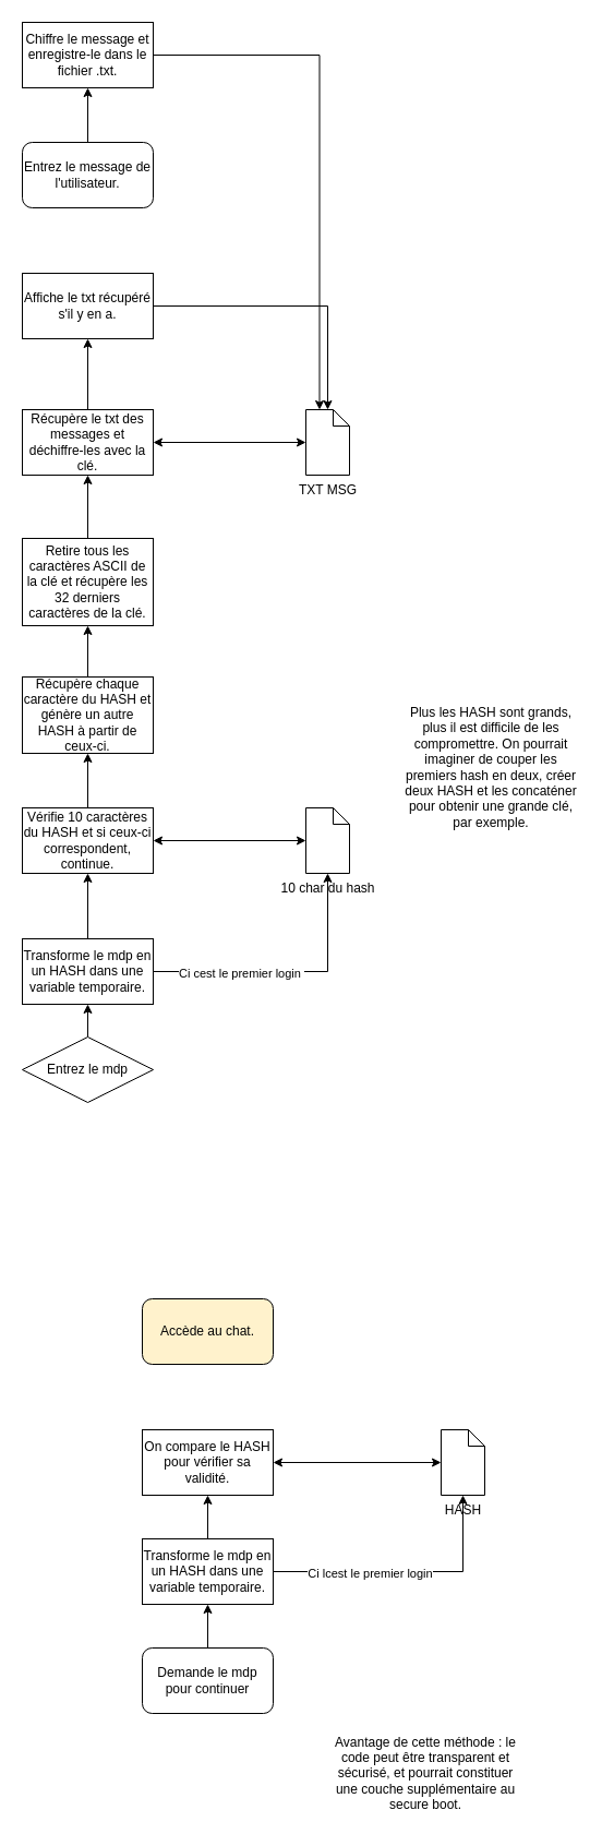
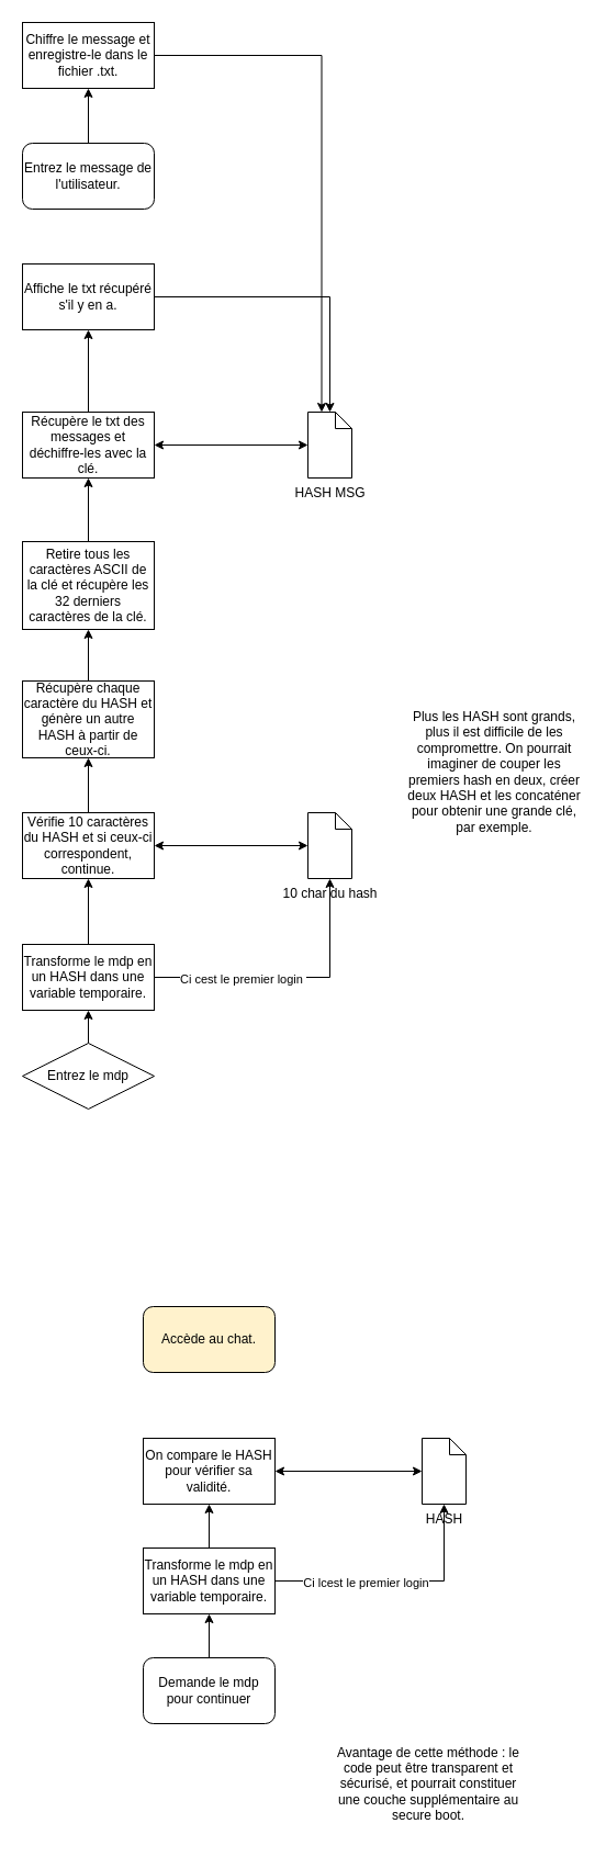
  <mxCell id="0" />
  <mxCell id="1" parent="0" />
- <mxCell id="2" value="HASH" style="shape=mxgraph.bpmn.data;labelPosition=center;verticalLabelPosition=bottom;align=center;verticalAlign=top;size=15;html=1;" vertex="1" parent="1"><mxGeometry x="404" y="1310" width="40" height="60" as="geometry" /></mxCell>
+ <mxCell id="2" value="HASH" style="shape=mxgraph.bpmn.data;labelPosition=center;verticalLabelPosition=bottom;align=center;verticalAlign=top;size=15;html=1;" vertex="1" parent="1"><mxGeometry x="384" y="1310" width="40" height="60" as="geometry" /></mxCell>
  <mxCell id="3" style="edgeStyle=orthogonalEdgeStyle;rounded=0;orthogonalLoop=1;jettySize=auto;html=1;entryX=0.5;entryY=1;entryDx=0;entryDy=0;" edge="1" parent="1" source="4" target="8"><mxGeometry relative="1" as="geometry" /></mxCell>
  <mxCell id="4" value="Demande le mdp pour continuer" style="rounded=1;whiteSpace=wrap;html=1;" vertex="1" parent="1"><mxGeometry x="130" y="1510" width="120" height="60" as="geometry" /></mxCell>
  <mxCell id="5" style="edgeStyle=orthogonalEdgeStyle;rounded=0;orthogonalLoop=1;jettySize=auto;html=1;entryX=0.5;entryY=1;entryDx=0;entryDy=0;" edge="1" parent="1" source="8" target="9"><mxGeometry relative="1" as="geometry" /></mxCell>
  <mxCell id="6" style="edgeStyle=orthogonalEdgeStyle;rounded=0;orthogonalLoop=1;jettySize=auto;html=1;entryX=0.5;entryY=1;entryDx=0;entryDy=0;entryPerimeter=0;" edge="1" parent="1" source="8" target="2"><mxGeometry relative="1" as="geometry" /></mxCell>
  <mxCell id="7" value="Ci lcest le premier login" style="edgeLabel;html=1;align=center;verticalAlign=middle;resizable=0;points=[];" vertex="1" connectable="0" parent="6"><mxGeometry x="-0.451" y="-1" relative="1" as="geometry"><mxPoint x="21" as="offset" /></mxGeometry></mxCell>
  <mxCell id="8" value="Transforme le mdp en un HASH dans une variable temporaire." style="rounded=0;whiteSpace=wrap;html=1;" vertex="1" parent="1"><mxGeometry x="130" y="1410" width="120" height="60" as="geometry" /></mxCell>
  <mxCell id="9" value="On compare le HASH pour vérifier sa validité." style="whiteSpace=wrap;html=1;rounded=0;" vertex="1" parent="1"><mxGeometry x="130" y="1310" width="120" height="60" as="geometry" /></mxCell>
  <mxCell id="10" value="" style="endArrow=classic;startArrow=classic;html=1;rounded=0;exitX=1;exitY=0.5;exitDx=0;exitDy=0;entryX=0;entryY=0.5;entryDx=0;entryDy=0;entryPerimeter=0;" edge="1" parent="1" source="9" target="2"><mxGeometry width="50" height="50" relative="1" as="geometry"><mxPoint x="310" y="1420" as="sourcePoint" /><mxPoint x="360" y="1370" as="targetPoint" /></mxGeometry></mxCell>
  <mxCell id="11" value="Accède au chat." style="rounded=1;whiteSpace=wrap;html=1;fillColor=#fff2cc;" vertex="1" parent="1"><mxGeometry x="130" y="1190" width="120" height="60" as="geometry" /></mxCell>
  <mxCell id="12" style="edgeStyle=orthogonalEdgeStyle;rounded=0;orthogonalLoop=1;jettySize=auto;html=1;entryX=0.5;entryY=1;entryDx=0;entryDy=0;" edge="1" parent="1" source="13" target="17"><mxGeometry relative="1" as="geometry" /></mxCell>
  <mxCell id="13" value="Entrez le mdp" style="rhombus;whiteSpace=wrap;html=1;" vertex="1" parent="1"><mxGeometry x="20" y="950" width="120" height="60" as="geometry" /></mxCell>
  <mxCell id="14" style="edgeStyle=orthogonalEdgeStyle;rounded=0;orthogonalLoop=1;jettySize=auto;html=1;entryX=0.5;entryY=1;entryDx=0;entryDy=0;" edge="1" parent="1" source="17" target="24"><mxGeometry relative="1" as="geometry" /></mxCell>
  <mxCell id="15" style="edgeStyle=orthogonalEdgeStyle;rounded=0;orthogonalLoop=1;jettySize=auto;html=1;entryX=0.5;entryY=1;entryDx=0;entryDy=0;entryPerimeter=0;" edge="1" parent="1" source="17" target="22"><mxGeometry relative="1" as="geometry" /></mxCell>
  <mxCell id="16" value="Ci cest le premier login&amp;nbsp;" style="edgeLabel;html=1;align=center;verticalAlign=middle;resizable=0;points=[];" vertex="1" connectable="0" parent="15"><mxGeometry x="-0.472" y="-1" relative="1" as="geometry"><mxPoint x="14" as="offset" /></mxGeometry></mxCell>
  <mxCell id="17" value="Transforme le mdp en un HASH dans une variable temporaire." style="rounded=0;whiteSpace=wrap;html=1;" vertex="1" parent="1"><mxGeometry x="20" y="860" width="120" height="60" as="geometry" /></mxCell>
  <mxCell id="18" style="edgeStyle=orthogonalEdgeStyle;rounded=0;orthogonalLoop=1;jettySize=auto;html=1;entryX=0.5;entryY=1;entryDx=0;entryDy=0;" edge="1" parent="1" source="19" target="33"><mxGeometry relative="1" as="geometry"><mxPoint x="80" y="305" as="targetPoint" /></mxGeometry></mxCell>
  <mxCell id="19" value="Récupère le txt des messages et déchiffre-les avec la clé." style="rounded=0;whiteSpace=wrap;html=1;" vertex="1" parent="1"><mxGeometry x="20" y="375" width="120" height="60" as="geometry" /></mxCell>
- <mxCell id="20" value="TXT MSG" style="shape=mxgraph.bpmn.data;labelPosition=center;verticalLabelPosition=bottom;align=center;verticalAlign=top;size=15;html=1;" vertex="1" parent="1"><mxGeometry x="280" y="375" width="40" height="60" as="geometry" /></mxCell>
+ <mxCell id="20" value="HASH MSG" style="shape=mxgraph.bpmn.data;labelPosition=center;verticalLabelPosition=bottom;align=center;verticalAlign=top;size=15;html=1;" vertex="1" parent="1"><mxGeometry x="280" y="375" width="40" height="60" as="geometry" /></mxCell>
  <mxCell id="21" value="" style="endArrow=classic;startArrow=classic;html=1;rounded=0;exitX=1;exitY=0.5;exitDx=0;exitDy=0;entryX=0;entryY=0.5;entryDx=0;entryDy=0;entryPerimeter=0;" edge="1" parent="1" source="19" target="20"><mxGeometry width="50" height="50" relative="1" as="geometry"><mxPoint x="140" y="455" as="sourcePoint" /><mxPoint x="294" y="455" as="targetPoint" /></mxGeometry></mxCell>
  <mxCell id="22" value="10 char du hash" style="shape=mxgraph.bpmn.data;labelPosition=center;verticalLabelPosition=bottom;align=center;verticalAlign=top;size=15;html=1;" vertex="1" parent="1"><mxGeometry x="280" y="740" width="40" height="60" as="geometry" /></mxCell>
  <mxCell id="23" style="edgeStyle=orthogonalEdgeStyle;rounded=0;orthogonalLoop=1;jettySize=auto;html=1;entryX=0.5;entryY=1;entryDx=0;entryDy=0;" edge="1" parent="1" source="24" target="29"><mxGeometry relative="1" as="geometry" /></mxCell>
  <mxCell id="24" value="Vérifie 10 caractères du HASH et si ceux-ci correspondent, continue." style="rounded=0;whiteSpace=wrap;html=1;" vertex="1" parent="1"><mxGeometry x="20" y="740" width="120" height="60" as="geometry" /></mxCell>
  <mxCell id="25" value="" style="endArrow=classic;startArrow=classic;html=1;rounded=0;exitX=1;exitY=0.5;exitDx=0;exitDy=0;entryX=0;entryY=0.5;entryDx=0;entryDy=0;entryPerimeter=0;" edge="1" parent="1" source="24" target="22"><mxGeometry width="50" height="50" relative="1" as="geometry"><mxPoint x="140" y="730" as="sourcePoint" /><mxPoint x="280" y="730" as="targetPoint" /></mxGeometry></mxCell>
  <mxCell id="26" value="Plus les HASH sont grands, plus il est difficile de les compromettre. On pourrait imaginer de couper les premiers hash en deux, créer deux HASH et les concaténer pour obtenir une grande clé, par exemple." style="text;html=1;strokeColor=none;fillColor=none;align=center;verticalAlign=middle;whiteSpace=wrap;rounded=0;" vertex="1" parent="1"><mxGeometry x="370" y="640" width="160" height="125" as="geometry" /></mxCell>
  <mxCell id="27" value="Avantage de cette méthode : le code peut être transparent et sécurisé, et pourrait constituer une couche supplémentaire au secure boot." style="text;html=1;strokeColor=none;fillColor=none;align=center;verticalAlign=middle;whiteSpace=wrap;rounded=0;" vertex="1" parent="1"><mxGeometry x="300" y="1580" width="180" height="90" as="geometry" /></mxCell>
  <mxCell id="28" style="edgeStyle=orthogonalEdgeStyle;rounded=0;orthogonalLoop=1;jettySize=auto;html=1;entryX=0.5;entryY=1;entryDx=0;entryDy=0;" edge="1" parent="1" source="29" target="31"><mxGeometry relative="1" as="geometry" /></mxCell>
  <mxCell id="29" value="Récupère chaque caractère du HASH et génère un autre HASH à partir de ceux-ci." style="rounded=0;whiteSpace=wrap;html=1;" vertex="1" parent="1"><mxGeometry x="20" y="620" width="120" height="70" as="geometry" /></mxCell>
  <mxCell id="30" style="edgeStyle=orthogonalEdgeStyle;rounded=0;orthogonalLoop=1;jettySize=auto;html=1;entryX=0.5;entryY=1;entryDx=0;entryDy=0;" edge="1" parent="1" source="31" target="19"><mxGeometry relative="1" as="geometry" /></mxCell>
  <mxCell id="31" value="Retire tous les caractères ASCII de la clé et récupère les 32 derniers caractères de la clé." style="rounded=0;whiteSpace=wrap;html=1;" vertex="1" parent="1"><mxGeometry x="20" y="493" width="120" height="80" as="geometry" /></mxCell>
  <mxCell id="32" style="edgeStyle=orthogonalEdgeStyle;rounded=0;orthogonalLoop=1;jettySize=auto;html=1;" edge="1" parent="1" source="33" target="20"><mxGeometry relative="1" as="geometry"><mxPoint x="80" y="200" as="targetPoint" /></mxGeometry></mxCell>
- <mxCell id="33" value="Affiche le txt récupéré s'il y en a." style="rounded=0;whiteSpace=wrap;html=1;" vertex="1" parent="1"><mxGeometry x="20" y="250" width="120" height="60" as="geometry" /></mxCell>
+ <mxCell id="33" value="Affiche le txt récupéré s'il y en a." style="rounded=0;whiteSpace=wrap;html=1;" vertex="1" parent="1"><mxGeometry x="20" y="240" width="120" height="60" as="geometry" /></mxCell>
  <mxCell id="34" style="edgeStyle=orthogonalEdgeStyle;rounded=0;orthogonalLoop=1;jettySize=auto;html=1;entryX=0.5;entryY=1;entryDx=0;entryDy=0;" edge="1" parent="1" source="35" target="37"><mxGeometry relative="1" as="geometry" /></mxCell>
  <mxCell id="35" value="Entrez le message de l'utilisateur." style="rounded=1;whiteSpace=wrap;html=1;" vertex="1" parent="1"><mxGeometry x="20" y="130" width="120" height="60" as="geometry" /></mxCell>
  <mxCell id="36" style="edgeStyle=orthogonalEdgeStyle;rounded=0;orthogonalLoop=1;jettySize=auto;html=1;entryX=0;entryY=0;entryDx=12.5;entryDy=0;entryPerimeter=0;" edge="1" parent="1" source="37" target="20"><mxGeometry relative="1" as="geometry" /></mxCell>
  <mxCell id="37" value="Chiffre le message et enregistre-le dans le fichier .txt." style="rounded=0;whiteSpace=wrap;html=1;" vertex="1" parent="1"><mxGeometry x="20" y="20" width="120" height="60" as="geometry" /></mxCell>
